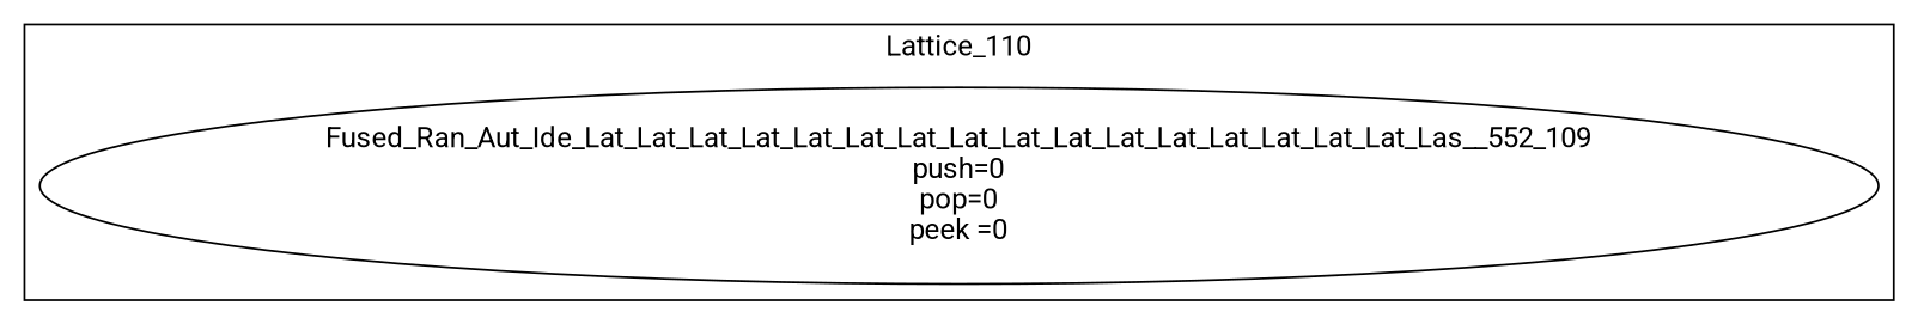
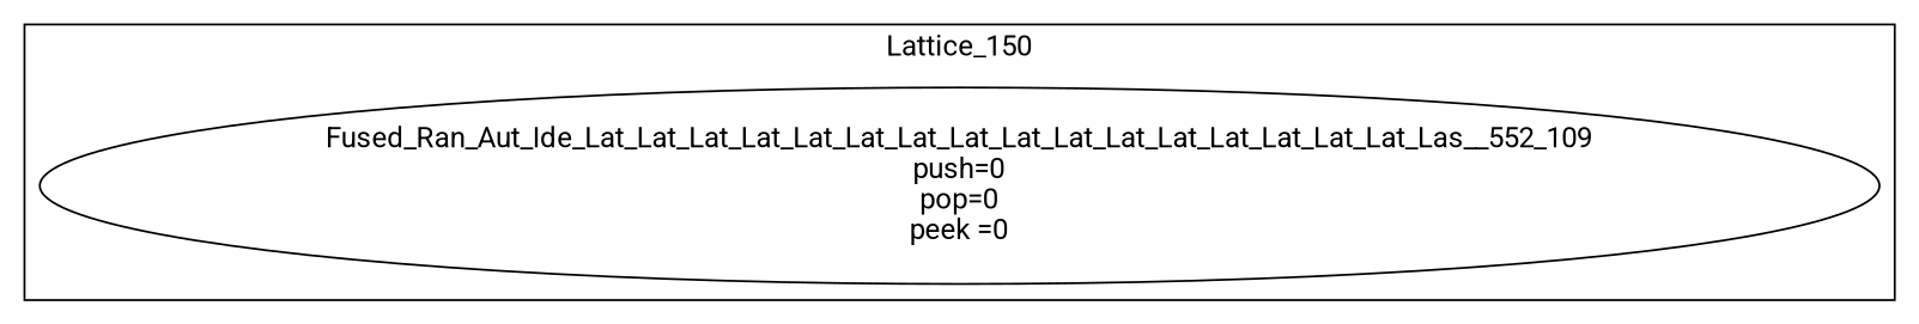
  digraph {
    fontname=Roboto
    n1 [label="Fused_Ran_Aut_Ide_Lat_Lat_Lat_Lat_Lat_Lat_Lat_Lat_Lat_Lat_Lat_Lat_Lat_Lat_Lat_Lat_Las__552_109\npush=0\npop=0\npeek =0" fontname=Roboto]
    subgraph cluster_1 {
-     label=Lattice_110
+     label=Lattice_150
      n1
    }
  }
